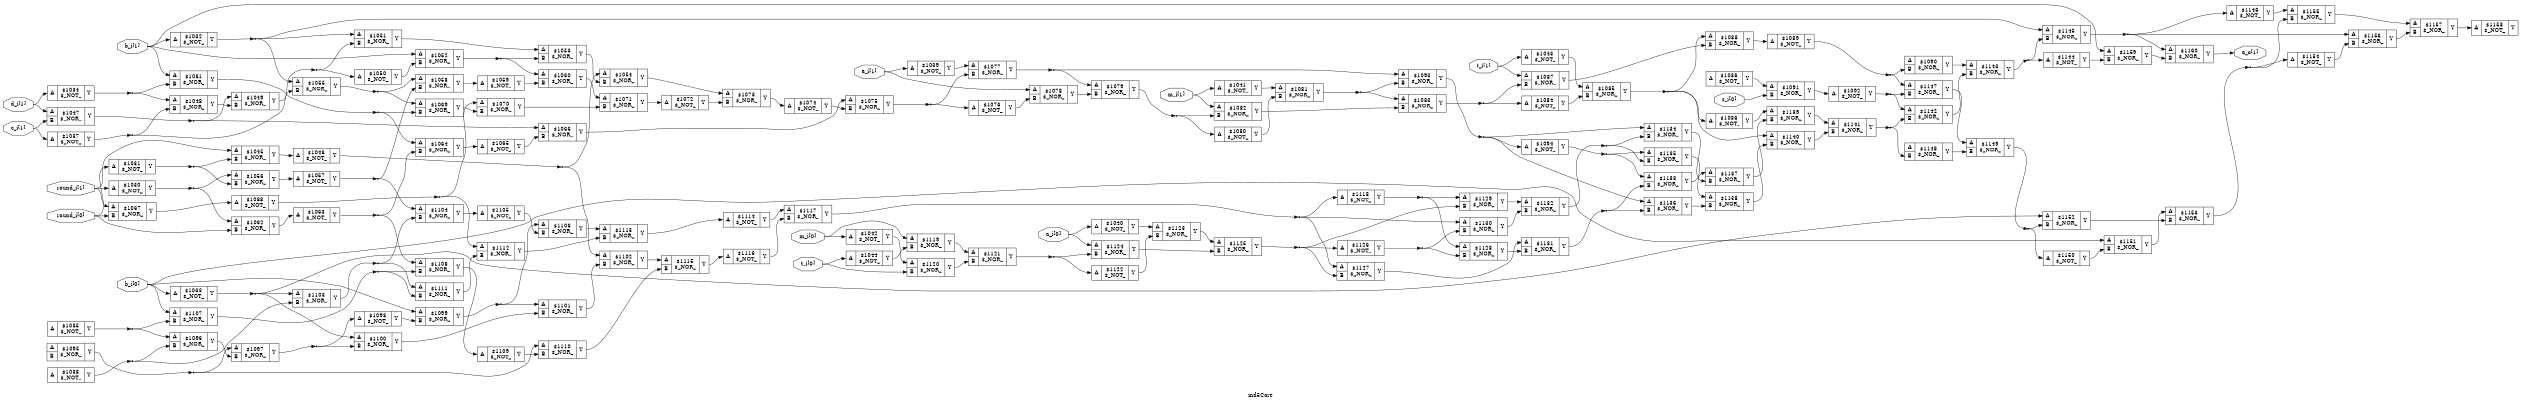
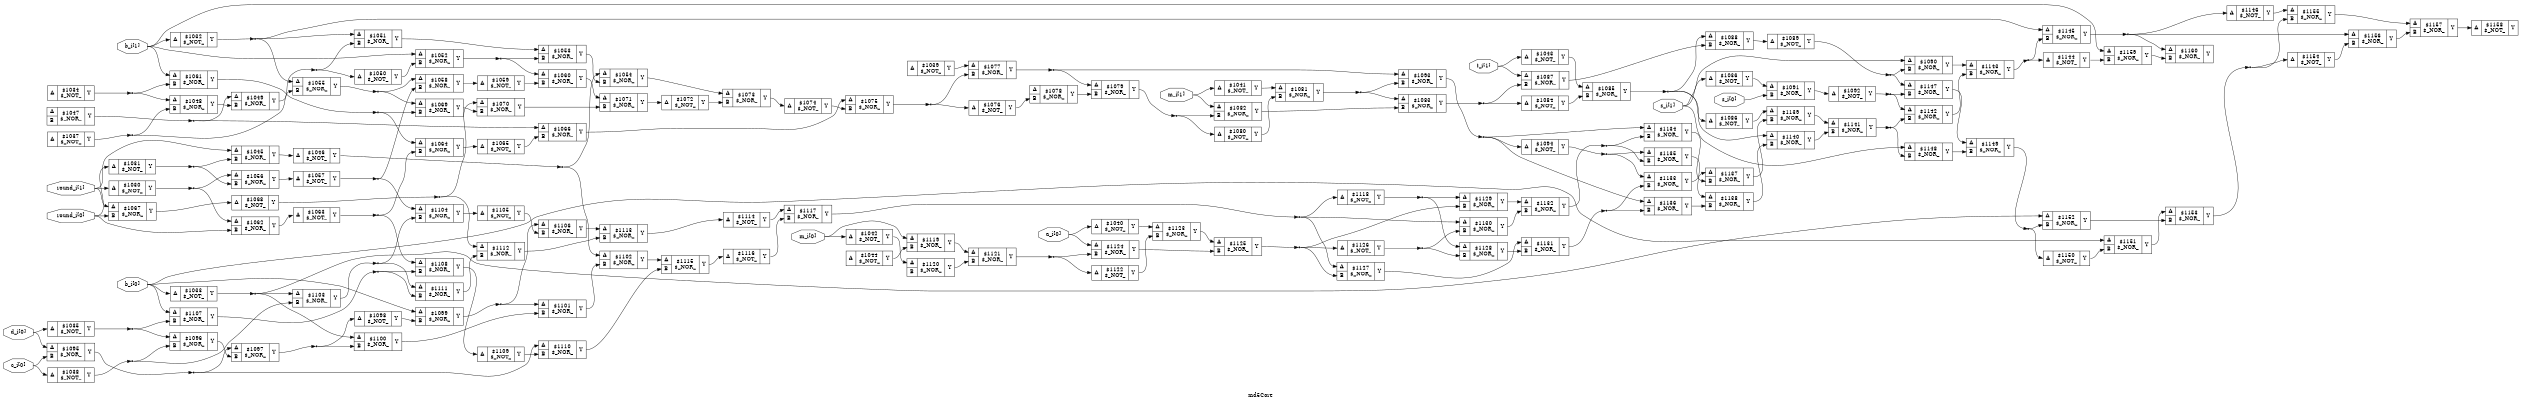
  digraph {
    label=md5Core
    rankdir=LR
    remincross=true
    node [shape=record]
    edge [color=black headport="p148:w" tailport=e]
    n130 [color=black fontcolor=black label="a_i[0]" shape=octagon]
    c160 [label="{{<p148> A}|$1040\n$_NOT_|{<p149> Y}}"]
    c245 [label="{{<p148> A|<p165> B}|$1124\n$_NOR_|{<p149> Y}}"]
    c244 [label="{{<p148> A|<p165> B}|$1123\n$_NOR_|{<p149> Y}}"]
    c246 [label="{{<p148> A|<p165> B}|$1125\n$_NOR_|{<p149> Y}}"]
-   n131 [color=black fontcolor=black label="a_i[1]" shape=octagon]
    c159 [label="{{<p148> A}|$1039\n$_NOT_|{<p149> Y}}"]
    c199 [label="{{<p148> A|<p165> B}|$1078\n$_NOR_|{<p149> Y}}"]
    c198 [label="{{<p148> A|<p165> B}|$1077\n$_NOR_|{<p149> Y}}"]
    c200 [label="{{<p148> A|<p165> B}|$1079\n$_NOR_|{<p149> Y}}"]
-   n133 [color=black fontcolor=black label="a_o[1]" shape=octagon]
    n134 [color=black fontcolor=black label="b_i[0]" shape=octagon]
    c153 [label="{{<p148> A}|$1033\n$_NOT_|{<p149> Y}}"]
    c220 [label="{{<p148> A|<p165> B}|$1099\n$_NOR_|{<p149> Y}}"]
    c228 [label="{{<p148> A|<p165> B}|$1107\n$_NOR_|{<p149> Y}}"]
    c272 [label="{{<p148> A|<p165> B}|$1151\n$_NOR_|{<p149> Y}}"]
    n52 [shape=point]
    n118 [shape=point]
    n126 [shape=point]
    c274 [label="{{<p148> A|<p165> B}|$1153\n$_NOR_|{<p149> Y}}"]
    n135 [color=black fontcolor=black label="b_i[1]" shape=octagon]
    c152 [label="{{<p148> A}|$1032\n$_NOT_|{<p149> Y}}"]
    c173 [label="{{<p148> A|<p165> B}|$1052\n$_NOR_|{<p149> Y}}"]
    c182 [label="{{<p148> A|<p165> B}|$1061\n$_NOR_|{<p149> Y}}"]
    c280 [label="{{<p148> A|<p165> B}|$1159\n$_NOR_|{<p149> Y}}"]
    n51 [shape=point]
    n71 [shape=point]
    n80 [shape=point]
    c281 [label="{{<p148> A|<p165> B}|$1160\n$_NOR_|{<p149> Y}}"]
+   n136 [color=black fontcolor=black label="c_i[0]" shape=octagon]
    c158 [label="{{<p148> A}|$1038\n$_NOT_|{<p149> Y}}"]
    c216 [label="{{<p148> A|<p165> B}|$1095\n$_NOR_|{<p149> Y}}"]
    n57 [shape=point]
    n114 [shape=point]
-   n137 [color=black fontcolor=black label="c_i[1]" shape=octagon]
    c157 [label="{{<p148> A}|$1037\n$_NOT_|{<p149> Y}}"]
    c168 [label="{{<p148> A|<p165> B}|$1047\n$_NOR_|{<p149> Y}}"]
    n56 [shape=point]
    n66 [shape=point]
+   n138 [color=black fontcolor=black label="d_i[0]" shape=octagon]
    c155 [label="{{<p148> A}|$1035\n$_NOT_|{<p149> Y}}"]
    n54 [shape=point]
-   n139 [color=black fontcolor=black label="d_i[1]" shape=octagon]
    c154 [label="{{<p148> A}|$1034\n$_NOT_|{<p149> Y}}"]
    n53 [shape=point]
    n140 [color=black fontcolor=black label="m_i[0]" shape=octagon]
    c162 [label="{{<p148> A}|$1042\n$_NOT_|{<p149> Y}}"]
    c240 [label="{{<p148> A|<p165> B}|$1119\n$_NOR_|{<p149> Y}}"]
    c241 [label="{{<p148> A|<p165> B}|$1120\n$_NOR_|{<p149> Y}}"]
    c242 [label="{{<p148> A|<p165> B}|$1121\n$_NOR_|{<p149> Y}}"]
    n141 [color=black fontcolor=black label="m_i[1]" shape=octagon]
    c161 [label="{{<p148> A}|$1041\n$_NOT_|{<p149> Y}}"]
    c203 [label="{{<p148> A|<p165> B}|$1082\n$_NOR_|{<p149> Y}}"]
    c202 [label="{{<p148> A|<p165> B}|$1081\n$_NOR_|{<p149> Y}}"]
    c204 [label="{{<p148> A|<p165> B}|$1083\n$_NOR_|{<p149> Y}}"]
    n142 [color=black fontcolor=black label="round_i[0]" shape=octagon]
    c151 [label="{{<p148> A}|$1031\n$_NOT_|{<p149> Y}}"]
    c183 [label="{{<p148> A|<p165> B}|$1062\n$_NOR_|{<p149> Y}}"]
    c188 [label="{{<p148> A|<p165> B}|$1067\n$_NOR_|{<p149> Y}}"]
    n50 [shape=point]
    c184 [label="{{<p148> A}|$1063\n$_NOT_|{<p149> Y}}"]
    c189 [label="{{<p148> A}|$1068\n$_NOT_|{<p149> Y}}"]
    n143 [color=black fontcolor=black label="round_i[1]" shape=octagon]
    c150 [label="{{<p148> A}|$1030\n$_NOT_|{<p149> Y}}"]
    c166 [label="{{<p148> A|<p165> B}|$1045\n$_NOR_|{<p149> Y}}"]
    n49 [shape=point]
    c167 [label="{{<p148> A}|$1046\n$_NOT_|{<p149> Y}}"]
    n144 [color=black fontcolor=black label="s_i[0]" shape=octagon]
    c212 [label="{{<p148> A|<p165> B}|$1091\n$_NOR_|{<p149> Y}}"]
    c213 [label="{{<p148> A}|$1092\n$_NOT_|{<p149> Y}}"]
+   n145 [color=black fontcolor=black label="s_i[1]" shape=octagon]
    c156 [label="{{<p148> A}|$1036\n$_NOT_|{<p149> Y}}"]
    c211 [label="{{<p148> A|<p165> B}|$1090\n$_NOR_|{<p149> Y}}"]
    c269 [label="{{<p148> A|<p165> B}|$1148\n$_NOR_|{<p149> Y}}"]
    c264 [label="{{<p148> A|<p165> B}|$1143\n$_NOR_|{<p149> Y}}"]
    c270 [label="{{<p148> A|<p165> B}|$1149\n$_NOR_|{<p149> Y}}"]
-   n146 [color=black fontcolor=black label="t_i[0]" shape=octagon]
    c164 [label="{{<p148> A}|$1044\n$_NOT_|{<p149> Y}}"]
    n147 [color=black fontcolor=black label="t_i[1]" shape=octagon]
    c163 [label="{{<p148> A}|$1043\n$_NOT_|{<p149> Y}}"]
    c208 [label="{{<p148> A|<p165> B}|$1087\n$_NOR_|{<p149> Y}}"]
    c206 [label="{{<p148> A|<p165> B}|$1085\n$_NOR_|{<p149> Y}}"]
    c209 [label="{{<p148> A|<p165> B}|$1088\n$_NOR_|{<p149> Y}}"]
    c177 [label="{{<p148> A|<p165> B}|$1056\n$_NOR_|{<p149> Y}}"]
    c172 [label="{{<p148> A|<p165> B}|$1051\n$_NOR_|{<p149> Y}}"]
    c176 [label="{{<p148> A|<p165> B}|$1055\n$_NOR_|{<p149> Y}}"]
    c266 [label="{{<p148> A|<p165> B}|$1145\n$_NOR_|{<p149> Y}}"]
    c221 [label="{{<p148> A|<p165> B}|$1100\n$_NOR_|{<p149> Y}}"]
    c224 [label="{{<p148> A|<p165> B}|$1103\n$_NOR_|{<p149> Y}}"]
    c273 [label="{{<p148> A|<p165> B}|$1152\n$_NOR_|{<p149> Y}}"]
    c169 [label="{{<p148> A|<p165> B}|$1048\n$_NOR_|{<p149> Y}}"]
    c217 [label="{{<p148> A|<p165> B}|$1096\n$_NOR_|{<p149> Y}}"]
    n96 [shape=point]
    n100 [shape=point]
    n104 [shape=point]
    n65 [shape=point]
    c175 [label="{{<p148> A|<p165> B}|$1054\n$_NOR_|{<p149> Y}}"]
    c223 [label="{{<p148> A|<p165> B}|$1102\n$_NOR_|{<p149> Y}}"]
    c170 [label="{{<p148> A|<p165> B}|$1049\n$_NOR_|{<p149> Y}}"]
    c187 [label="{{<p148> A|<p165> B}|$1066\n$_NOR_|{<p149> Y}}"]
    n68 [shape=point]
    c171 [label="{{<p148> A}|$1050\n$_NOT_|{<p149> Y}}"]
    c174 [label="{{<p148> A|<p165> B}|$1053\n$_NOR_|{<p149> Y}}"]
    c181 [label="{{<p148> A|<p165> B}|$1060\n$_NOR_|{<p149> Y}}"]
    c194 [label="{{<p148> A|<p165> B}|$1073\n$_NOR_|{<p149> Y}}"]
    c195 [label="{{<p148> A}|$1074\n$_NOT_|{<p149> Y}}"]
    n74 [shape=point]
    c179 [label="{{<p148> A|<p165> B}|$1058\n$_NOR_|{<p149> Y}}"]
    c190 [label="{{<p148> A|<p165> B}|$1069\n$_NOR_|{<p149> Y}}"]
    c178 [label="{{<p148> A}|$1057\n$_NOT_|{<p149> Y}}"]
    n76 [shape=point]
    c225 [label="{{<p148> A|<p165> B}|$1104\n$_NOR_|{<p149> Y}}"]
    c180 [label="{{<p148> A}|$1059\n$_NOT_|{<p149> Y}}"]
    c192 [label="{{<p148> A|<p165> B}|$1071\n$_NOR_|{<p149> Y}}"]
    c193 [label="{{<p148> A}|$1072\n$_NOT_|{<p149> Y}}"]
    c185 [label="{{<p148> A|<p165> B}|$1064\n$_NOR_|{<p149> Y}}"]
    n82 [shape=point]
    c229 [label="{{<p148> A|<p165> B}|$1108\n$_NOR_|{<p149> Y}}"]
    c186 [label="{{<p148> A}|$1065\n$_NOT_|{<p149> Y}}"]
    c196 [label="{{<p148> A|<p165> B}|$1075\n$_NOR_|{<p149> Y}}"]
    n94 [shape=point]
    n87 [shape=point]
    c191 [label="{{<p148> A|<p165> B}|$1070\n$_NOR_|{<p149> Y}}"]
    c233 [label="{{<p148> A|<p165> B}|$1112\n$_NOR_|{<p149> Y}}"]
    c197 [label="{{<p148> A}|$1076\n$_NOT_|{<p149> Y}}"]
    c214 [label="{{<p148> A|<p165> B}|$1093\n$_NOR_|{<p149> Y}}"]
    n98 [shape=point]
    c201 [label="{{<p148> A}|$1080\n$_NOT_|{<p149> Y}}"]
    n102 [shape=point]
    c205 [label="{{<p148> A}|$1084\n$_NOT_|{<p149> Y}}"]
    c207 [label="{{<p148> A}|$1086\n$_NOT_|{<p149> Y}}"]
    c261 [label="{{<p148> A|<p165> B}|$1140\n$_NOR_|{<p149> Y}}"]
    c260 [label="{{<p148> A|<p165> B}|$1139\n$_NOR_|{<p149> Y}}"]
    c262 [label="{{<p148> A|<p165> B}|$1141\n$_NOR_|{<p149> Y}}"]
    c210 [label="{{<p148> A}|$1089\n$_NOT_|{<p149> Y}}"]
    n108 [shape=point]
    c268 [label="{{<p148> A|<p165> B}|$1147\n$_NOR_|{<p149> Y}}"]
    n33 [shape=point]
    n111 [shape=point]
    c263 [label="{{<p148> A|<p165> B}|$1142\n$_NOR_|{<p149> Y}}"]
    n112 [shape=point]
    c215 [label="{{<p148> A}|$1094\n$_NOT_|{<p149> Y}}"]
    c255 [label="{{<p148> A|<p165> B}|$1134\n$_NOR_|{<p149> Y}}"]
    c257 [label="{{<p148> A|<p165> B}|$1136\n$_NOR_|{<p149> Y}}"]
    n113 [shape=point]
    c254 [label="{{<p148> A|<p165> B}|$1133\n$_NOR_|{<p149> Y}}"]
    c256 [label="{{<p148> A|<p165> B}|$1135\n$_NOR_|{<p149> Y}}"]
    c218 [label="{{<p148> A|<p165> B}|$1097\n$_NOR_|{<p149> Y}}"]
    c231 [label="{{<p148> A|<p165> B}|$1110\n$_NOR_|{<p149> Y}}"]
    n116 [shape=point]
    c219 [label="{{<p148> A}|$1098\n$_NOT_|{<p149> Y}}"]
    c222 [label="{{<p148> A|<p165> B}|$1101\n$_NOR_|{<p149> Y}}"]
    c227 [label="{{<p148> A|<p165> B}|$1106\n$_NOR_|{<p149> Y}}"]
    c236 [label="{{<p148> A|<p165> B}|$1115\n$_NOR_|{<p149> Y}}"]
    c237 [label="{{<p148> A}|$1116\n$_NOT_|{<p149> Y}}"]
    n122 [shape=point]
    c232 [label="{{<p148> A|<p165> B}|$1111\n$_NOR_|{<p149> Y}}"]
    c226 [label="{{<p148> A}|$1105\n$_NOT_|{<p149> Y}}"]
    c234 [label="{{<p148> A|<p165> B}|$1113\n$_NOR_|{<p149> Y}}"]
    c235 [label="{{<p148> A}|$1114\n$_NOT_|{<p149> Y}}"]
    c230 [label="{{<p148> A}|$1109\n$_NOT_|{<p149> Y}}"]
    c238 [label="{{<p148> A|<p165> B}|$1117\n$_NOR_|{<p149> Y}}"]
    n7 [shape=point]
    c239 [label="{{<p148> A}|$1118\n$_NOT_|{<p149> Y}}"]
    c248 [label="{{<p148> A|<p165> B}|$1127\n$_NOR_|{<p149> Y}}"]
    c251 [label="{{<p148> A|<p165> B}|$1130\n$_NOR_|{<p149> Y}}"]
    n8 [shape=point]
    c249 [label="{{<p148> A|<p165> B}|$1128\n$_NOR_|{<p149> Y}}"]
    c250 [label="{{<p148> A|<p165> B}|$1129\n$_NOR_|{<p149> Y}}"]
    n11 [shape=point]
    c243 [label="{{<p148> A}|$1122\n$_NOT_|{<p149> Y}}"]
    n15 [shape=point]
    c247 [label="{{<p148> A}|$1126\n$_NOT_|{<p149> Y}}"]
    n16 [shape=point]
    c252 [label="{{<p148> A|<p165> B}|$1131\n$_NOR_|{<p149> Y}}"]
    n21 [shape=point]
    c253 [label="{{<p148> A|<p165> B}|$1132\n$_NOR_|{<p149> Y}}"]
    n22 [shape=point]
    c258 [label="{{<p148> A|<p165> B}|$1137\n$_NOR_|{<p149> Y}}"]
    c259 [label="{{<p148> A|<p165> B}|$1138\n$_NOR_|{<p149> Y}}"]
    n31 [shape=point]
    c265 [label="{{<p148> A}|$1144\n$_NOT_|{<p149> Y}}"]
    n35 [shape=point]
    c267 [label="{{<p148> A}|$1146\n$_NOT_|{<p149> Y}}"]
    c277 [label="{{<p148> A|<p165> B}|$1156\n$_NOR_|{<p149> Y}}"]
    c276 [label="{{<p148> A|<p165> B}|$1155\n$_NOR_|{<p149> Y}}"]
    c278 [label="{{<p148> A|<p165> B}|$1157\n$_NOR_|{<p149> Y}}"]
    n39 [shape=point]
    c271 [label="{{<p148> A}|$1150\n$_NOT_|{<p149> Y}}"]
    n43 [shape=point]
    c275 [label="{{<p148> A}|$1154\n$_NOT_|{<p149> Y}}"]
    c279 [label="{{<p148> A}|$1158\n$_NOT_|{<p149> Y}}"]
    n130 -> c160
    n130 -> c245
    c160 -> c244 [tailport="p149:e"]
    c245 -> c246 [headport="p165:w" tailport="p149:e"]
    c244 -> c246 [tailport="p149:e"]
    c246 -> n15 [headport=w tailport="p149:e"]
-   n131 -> c159
-   n131 -> c199
    c159 -> c198 [tailport="p149:e"]
    c199 -> c200 [headport="p165:w" tailport="p149:e"]
    c198 -> n96 [headport=w tailport="p149:e"]
    c200 -> n98 [headport=w tailport="p149:e"]
    n134 -> c153
    n134 -> c220
    n134 -> c228
    n134 -> c272
    c153 -> n52 [headport=w tailport="p149:e"]
    c220 -> n118 [headport=w tailport="p149:e"]
    c228 -> n126 [headport=w tailport="p149:e"]
    c272 -> c274 [tailport="p149:e"]
    n52 -> c221
    n52 -> c224
    n52 -> c273
    n118 -> c222
    n118 -> c227
    n126 -> c229 [headport="p165:w"]
    n126 -> c232 [headport="p165:w"]
    c274 -> n43 [headport=w tailport="p149:e"]
    n135 -> c152
    n135 -> c173
    n135 -> c182
    n135 -> c280
    c152 -> n51 [headport=w tailport="p149:e"]
    c173 -> n71 [headport=w tailport="p149:e"]
    c182 -> n80 [headport=w tailport="p149:e"]
    c280 -> c281 [headport="p165:w" tailport="p149:e"]
    n51 -> c172
    n51 -> c176
    n51 -> c266
    n71 -> c174 [headport="p165:w"]
    n71 -> c181
    n80 -> c190 [headport="p165:w"]
    n80 -> c185
-   c281 -> n133 [headport=w tailport="p149:e"]
+   n136 -> c158
+   n136 -> c216 [headport="p165:w"]
    c158 -> n57 [headport=w tailport="p149:e"]
    c216 -> n114 [headport=w tailport="p149:e"]
    n57 -> c224 [headport="p165:w"]
    n57 -> c217 [headport="p165:w"]
    n114 -> c218
    n114 -> c231
-   n137 -> c157
-   n137 -> c168 [headport="p165:w"]
    c157 -> n56 [headport=w tailport="p149:e"]
    c168 -> n66 [headport=w tailport="p149:e"]
    n56 -> c176 [headport="p165:w"]
    n56 -> c169 [headport="p165:w"]
    n66 -> c170
    n66 -> c187
+   n138 -> c216
+   n138 -> c155
    c155 -> n54 [headport=w tailport="p149:e"]
    n54 -> c228 [headport="p165:w"]
    n54 -> c217
-   n139 -> c168
-   n139 -> c154
    c154 -> n53 [headport=w tailport="p149:e"]
    n53 -> c182 [headport="p165:w"]
    n53 -> c169
    n140 -> c162
    n140 -> c240
    c162 -> c241 [tailport="p149:e"]
    c240 -> c242 [tailport="p149:e"]
    c241 -> c242 [headport="p165:w" tailport="p149:e"]
    c242 -> n11 [headport=w tailport="p149:e"]
    n141 -> c161
    n141 -> c203
    c161 -> c202 [tailport="p149:e"]
    c203 -> c204 [headport="p165:w" tailport="p149:e"]
    c202 -> n100 [headport=w tailport="p149:e"]
    c204 -> n102 [headport=w tailport="p149:e"]
    n142 -> c151
    n142 -> c183 [headport="p165:w"]
    n142 -> c188 [headport="p165:w"]
    c151 -> n50 [headport=w tailport="p149:e"]
    c183 -> c184 [tailport="p149:e"]
    c188 -> c189 [tailport="p149:e"]
    n50 -> c166 [headport="p165:w"]
    n50 -> c177 [headport="p165:w"]
    c184 -> n82 [headport=w tailport="p149:e"]
    c189 -> n87 [headport=w tailport="p149:e"]
    n143 -> c188
    n143 -> c150
    n143 -> c166
    c150 -> n49 [headport=w tailport="p149:e"]
    c166 -> c167 [tailport="p149:e"]
    n49 -> c183
    n49 -> c177
    c167 -> n65 [headport=w tailport="p149:e"]
    n144 -> c212 [headport="p165:w"]
    c212 -> c213 [tailport="p149:e"]
    c213 -> n111 [headport=w tailport="p149:e"]
+   n145 -> c156
+   n145 -> c211
+   n145 -> c269
    c156 -> c212 [tailport="p149:e"]
    c211 -> c264 [tailport="p149:e"]
    c269 -> c270 [headport="p165:w" tailport="p149:e"]
    c264 -> n33 [headport=w tailport="p149:e"]
    c270 -> n39 [headport=w tailport="p149:e"]
-   n146 -> c241 [headport="p165:w"]
-   n146 -> c164
    c164 -> c240 [headport="p165:w" tailport="p149:e"]
    n147 -> c163
    n147 -> c208
    c163 -> c206 [tailport="p149:e"]
    c208 -> c209 [headport="p165:w" tailport="p149:e"]
    c206 -> n104 [headport=w tailport="p149:e"]
    c209 -> c210 [tailport="p149:e"]
    c177 -> c178 [tailport="p149:e"]
    c172 -> c174 [tailport="p149:e"]
    c176 -> n74 [headport=w tailport="p149:e"]
    c266 -> n35 [headport=w tailport="p149:e"]
    c221 -> c222 [headport="p165:w" tailport="p149:e"]
    c224 -> n122 [headport=w tailport="p149:e"]
    c273 -> c274 [headport="p165:w" tailport="p149:e"]
    c169 -> c170 [headport="p165:w" tailport="p149:e"]
    c217 -> c218 [headport="p165:w" tailport="p149:e"]
    n96 -> c200
    n96 -> c214
    n100 -> c204
    n100 -> c214 [headport="p165:w"]
    n104 -> c209
    n104 -> c207
    n104 -> c261
    n65 -> c175
    n65 -> c223
    c175 -> c194 [tailport="p149:e"]
    c223 -> c236 [tailport="p149:e"]
    c170 -> n68 [headport=w tailport="p149:e"]
    c187 -> c196 [tailport="p149:e"]
    n68 -> c172 [headport="p165:w"]
    n68 -> c171
    c171 -> c173 [headport="p165:w" tailport="p149:e"]
    c174 -> c175 [headport="p165:w" tailport="p149:e"]
    c181 -> c192 [tailport="p149:e"]
    c194 -> c195 [tailport="p149:e"]
    c195 -> c196 [headport="p165:w" tailport="p149:e"]
    n74 -> c179
    n74 -> c190
    c179 -> c180 [tailport="p149:e"]
    c190 -> c191 [headport="p165:w" tailport="p149:e"]
    c178 -> n76 [headport=w tailport="p149:e"]
    n76 -> c179 [headport="p165:w"]
    n76 -> c225
    c225 -> c226 [tailport="p149:e"]
    c180 -> c181 [headport="p165:w" tailport="p149:e"]
    c192 -> c193 [tailport="p149:e"]
    c193 -> c194 [headport="p165:w" tailport="p149:e"]
    c185 -> c186 [tailport="p149:e"]
    n82 -> c185 [headport="p165:w"]
    n82 -> c229
    c229 -> c230 [tailport="p149:e"]
    c186 -> c187 [headport="p165:w" tailport="p149:e"]
    c196 -> n94 [headport=w tailport="p149:e"]
    n94 -> c198 [headport="p165:w"]
    n94 -> c197
    n87 -> c191
    n87 -> c233
    c191 -> c192 [headport="p165:w" tailport="p149:e"]
    c233 -> c234 [headport="p165:w" tailport="p149:e"]
    c197 -> c199 [headport="p165:w" tailport="p149:e"]
    c214 -> n112 [headport=w tailport="p149:e"]
    n98 -> c203 [headport="p165:w"]
    n98 -> c201
    c201 -> c202 [headport="p165:w" tailport="p149:e"]
    n102 -> c208 [headport="p165:w"]
    n102 -> c205
    c205 -> c206 [headport="p165:w" tailport="p149:e"]
    c207 -> c260 [tailport="p149:e"]
    c261 -> c262 [headport="p165:w" tailport="p149:e"]
    c260 -> c262 [tailport="p149:e"]
    c262 -> n31 [headport=w tailport="p149:e"]
    c210 -> n108 [headport=w tailport="p149:e"]
    n108 -> c211 [headport="p165:w"]
    n108 -> c268
    c268 -> c270 [tailport="p149:e"]
    n33 -> c266 [headport="p165:w"]
    n33 -> c265
    n111 -> c268 [headport="p165:w"]
    n111 -> c263
    c263 -> c264 [headport="p165:w" tailport="p149:e"]
    n112 -> c215
    n112 -> c255
    n112 -> c257
    c215 -> n113 [headport=w tailport="p149:e"]
    c255 -> c258 [headport="p165:w" tailport="p149:e"]
    c257 -> c259 [headport="p165:w" tailport="p149:e"]
    n113 -> c254
    n113 -> c256
    c254 -> c258 [tailport="p149:e"]
    c256 -> c259 [tailport="p149:e"]
    c218 -> n116 [headport=w tailport="p149:e"]
    c231 -> c236 [headport="p165:w" tailport="p149:e"]
    n116 -> c221 [headport="p165:w"]
    n116 -> c219
    c219 -> c220 [headport="p165:w" tailport="p149:e"]
    c222 -> c223 [headport="p165:w" tailport="p149:e"]
    c227 -> c234 [tailport="p149:e"]
    c236 -> c237 [tailport="p149:e"]
    c237 -> c238 [headport="p165:w" tailport="p149:e"]
    n122 -> c225 [headport="p165:w"]
    n122 -> c232
    c232 -> c233 [headport="p165:w" tailport="p149:e"]
    c226 -> c227 [headport="p165:w" tailport="p149:e"]
    c234 -> c235 [tailport="p149:e"]
    c235 -> c238 [tailport="p149:e"]
    c230 -> c231 [headport="p165:w" tailport="p149:e"]
    c238 -> n7 [headport=w tailport="p149:e"]
    n7 -> c239
    n7 -> c248
    n7 -> c251
    c239 -> n8 [headport=w tailport="p149:e"]
    c248 -> c252 [tailport="p149:e"]
    c251 -> c253 [headport="p165:w" tailport="p149:e"]
    n8 -> c249
    n8 -> c250
    c249 -> c252 [headport="p165:w" tailport="p149:e"]
    c250 -> c253 [tailport="p149:e"]
    n11 -> c245 [headport="p165:w"]
    n11 -> c243
    c243 -> c244 [headport="p165:w" tailport="p149:e"]
    n15 -> c248 [headport="p165:w"]
    n15 -> c250 [headport="p165:w"]
    n15 -> c247
    c247 -> n16 [headport=w tailport="p149:e"]
    n16 -> c251 [headport="p165:w"]
    n16 -> c249 [headport="p165:w"]
    c252 -> n21 [headport=w tailport="p149:e"]
    n21 -> c257 [headport="p165:w"]
    n21 -> c254 [headport="p165:w"]
    c253 -> n22 [headport=w tailport="p149:e"]
    n22 -> c255 [headport="p165:w"]
    n22 -> c256 [headport="p165:w"]
    c258 -> c260 [headport="p165:w" tailport="p149:e"]
    c259 -> c261 [headport="p165:w" tailport="p149:e"]
    n31 -> c269 [headport="p165:w"]
    n31 -> c263 [headport="p165:w"]
    c265 -> c280 [headport="p165:w" tailport="p149:e"]
    n35 -> c281
    n35 -> c267
    n35 -> c277
    c267 -> c276 [tailport="p149:e"]
    c277 -> c278 [headport="p165:w" tailport="p149:e"]
    c276 -> c278 [tailport="p149:e"]
    c278 -> c279 [tailport="p149:e"]
    n39 -> c273 [headport="p165:w"]
    n39 -> c271
    c271 -> c272 [headport="p165:w" tailport="p149:e"]
    n43 -> c276 [headport="p165:w"]
    n43 -> c275
    c275 -> c277 [headport="p165:w" tailport="p149:e"]
  }
